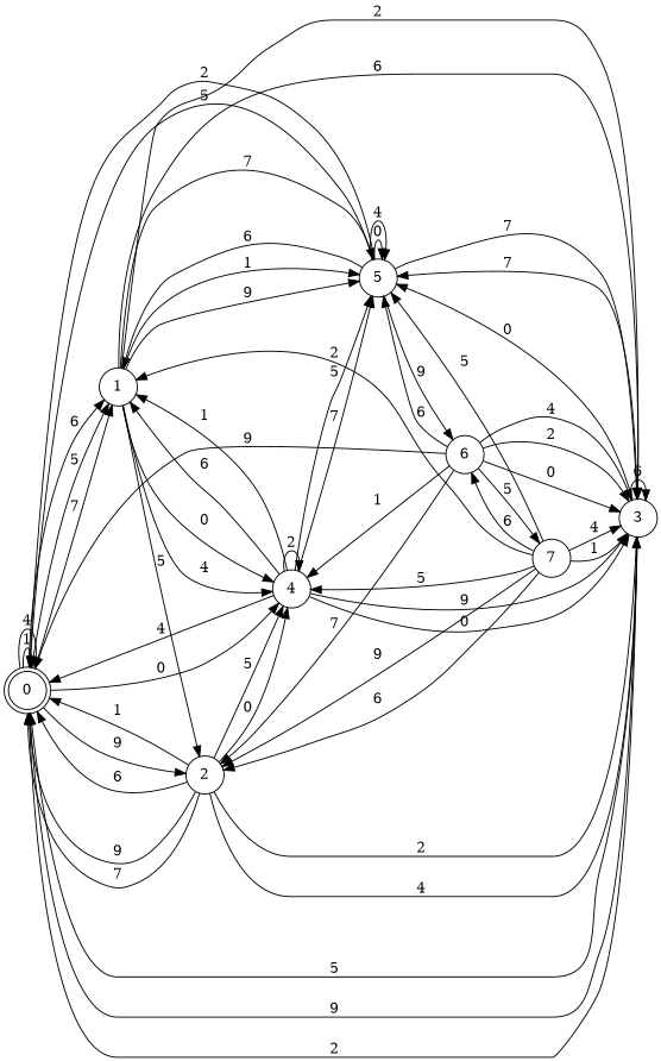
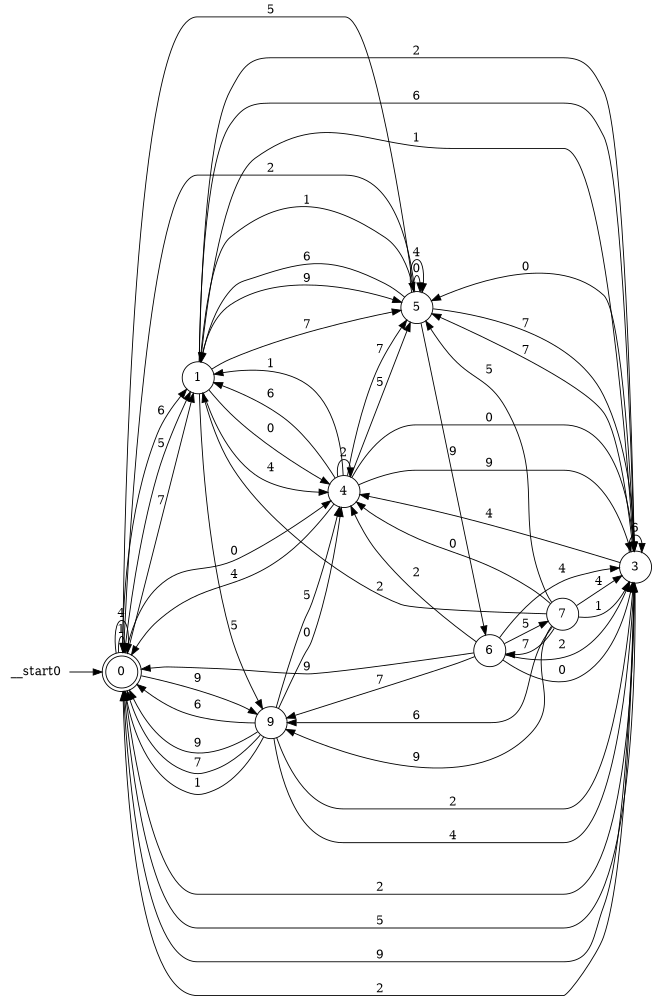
  digraph {
    rankdir=LR
    node [shape=circle]
    n1 [label=0 shape=doublecircle]
    n2 [label=1]
-   n3 [label=2]
+   n3 [label=9]
    n4 [label=3]
    n5 [label=4]
    n6 [label=5]
    n7 [label=6]
    n8 [label=7]
+   __start0 [height=0 shape=none width=0]
    n1 -> n1 [label=1]
    n1 -> n1 [label=4]
    n1 -> n2 [label=5]
    n1 -> n2 [label=7]
    n1 -> n2 [label=6]
    n1 -> n3 [label=9]
+   n1 -> n4 [label=2]
    n1 -> n5 [label=0]
    n2 -> n3 [label=5]
    n2 -> n4 [label=2]
    n2 -> n4 [label=6]
    n2 -> n5 [label=0]
    n2 -> n5 [label=4]
    n2 -> n6 [label=9]
    n2 -> n6 [label=7]
    n2 -> n6 [label=1]
    n3 -> n1 [label=9]
    n3 -> n1 [label=7]
    n3 -> n1 [label=1]
    n3 -> n1 [label=6]
    n3 -> n4 [label=2]
    n3 -> n4 [label=4]
    n3 -> n5 [label=5]
    n3 -> n5 [label=0]
    n4 -> n1 [label=5]
    n4 -> n1 [label=9]
    n4 -> n1 [label=2]
+   n4 -> n2 [label=1]
    n4 -> n4 [label=6]
+   n4 -> n5 [label=4]
    n4 -> n6 [label=7]
    n4 -> n6 [label=0]
    n5 -> n1 [label=4]
    n5 -> n2 [label=1]
    n5 -> n2 [label=6]
    n5 -> n4 [label=9]
    n5 -> n4 [label=0]
    n5 -> n5 [label=2]
    n5 -> n6 [label=5]
    n5 -> n6 [label=7]
    n6 -> n1 [label=5]
    n6 -> n1 [label=2]
    n6 -> n2 [label=6]
    n6 -> n4 [label=7]
    n6 -> n6 [label=0]
    n6 -> n6 [label=4]
    n6 -> n7 [label=9]
    n7 -> n1 [label=9]
    n7 -> n3 [label=7]
    n7 -> n4 [label=2]
    n7 -> n4 [label=0]
    n7 -> n4 [label=4]
-   n7 -> n5 [label=1]
-   n7 -> n6 [label=6]
+   n7 -> n5 [label=2]
    n7 -> n8 [label=5]
    n8 -> n2 [label=2]
    n8 -> n3 [label=9]
    n8 -> n3 [label=6]
    n8 -> n4 [label=1]
    n8 -> n4 [label=4]
-   n8 -> n5 [label=5]
+   n8 -> n5 [label=0]
    n8 -> n6 [label=5]
-   n8 -> n7 [label=6]
+   n8 -> n7 [label=7]
+   __start0 -> n1
  }
